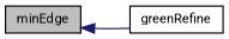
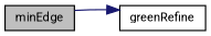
  digraph {
    rankdir=LR
    fontname=Roboto
    node [color=black fontname=Roboto fontsize=10 shape=record]
    n1 [fillcolor=grey75 fontcolor=black height=0.2 label=minEdge style=filled width=0.4]
    n2 [height=0.2 label=greenRefine width=0.4]
-   n1 -> n2 [color=midnightblue dir=back fontname=Roboto fontsize=10 labelfontname=FreeSans labelfontsize=10 style=solid]
+   n2 -> n1 [color=midnightblue dir=back fontname=Roboto fontsize=10 labelfontname=FreeSans labelfontsize=10 style=solid]
  }
